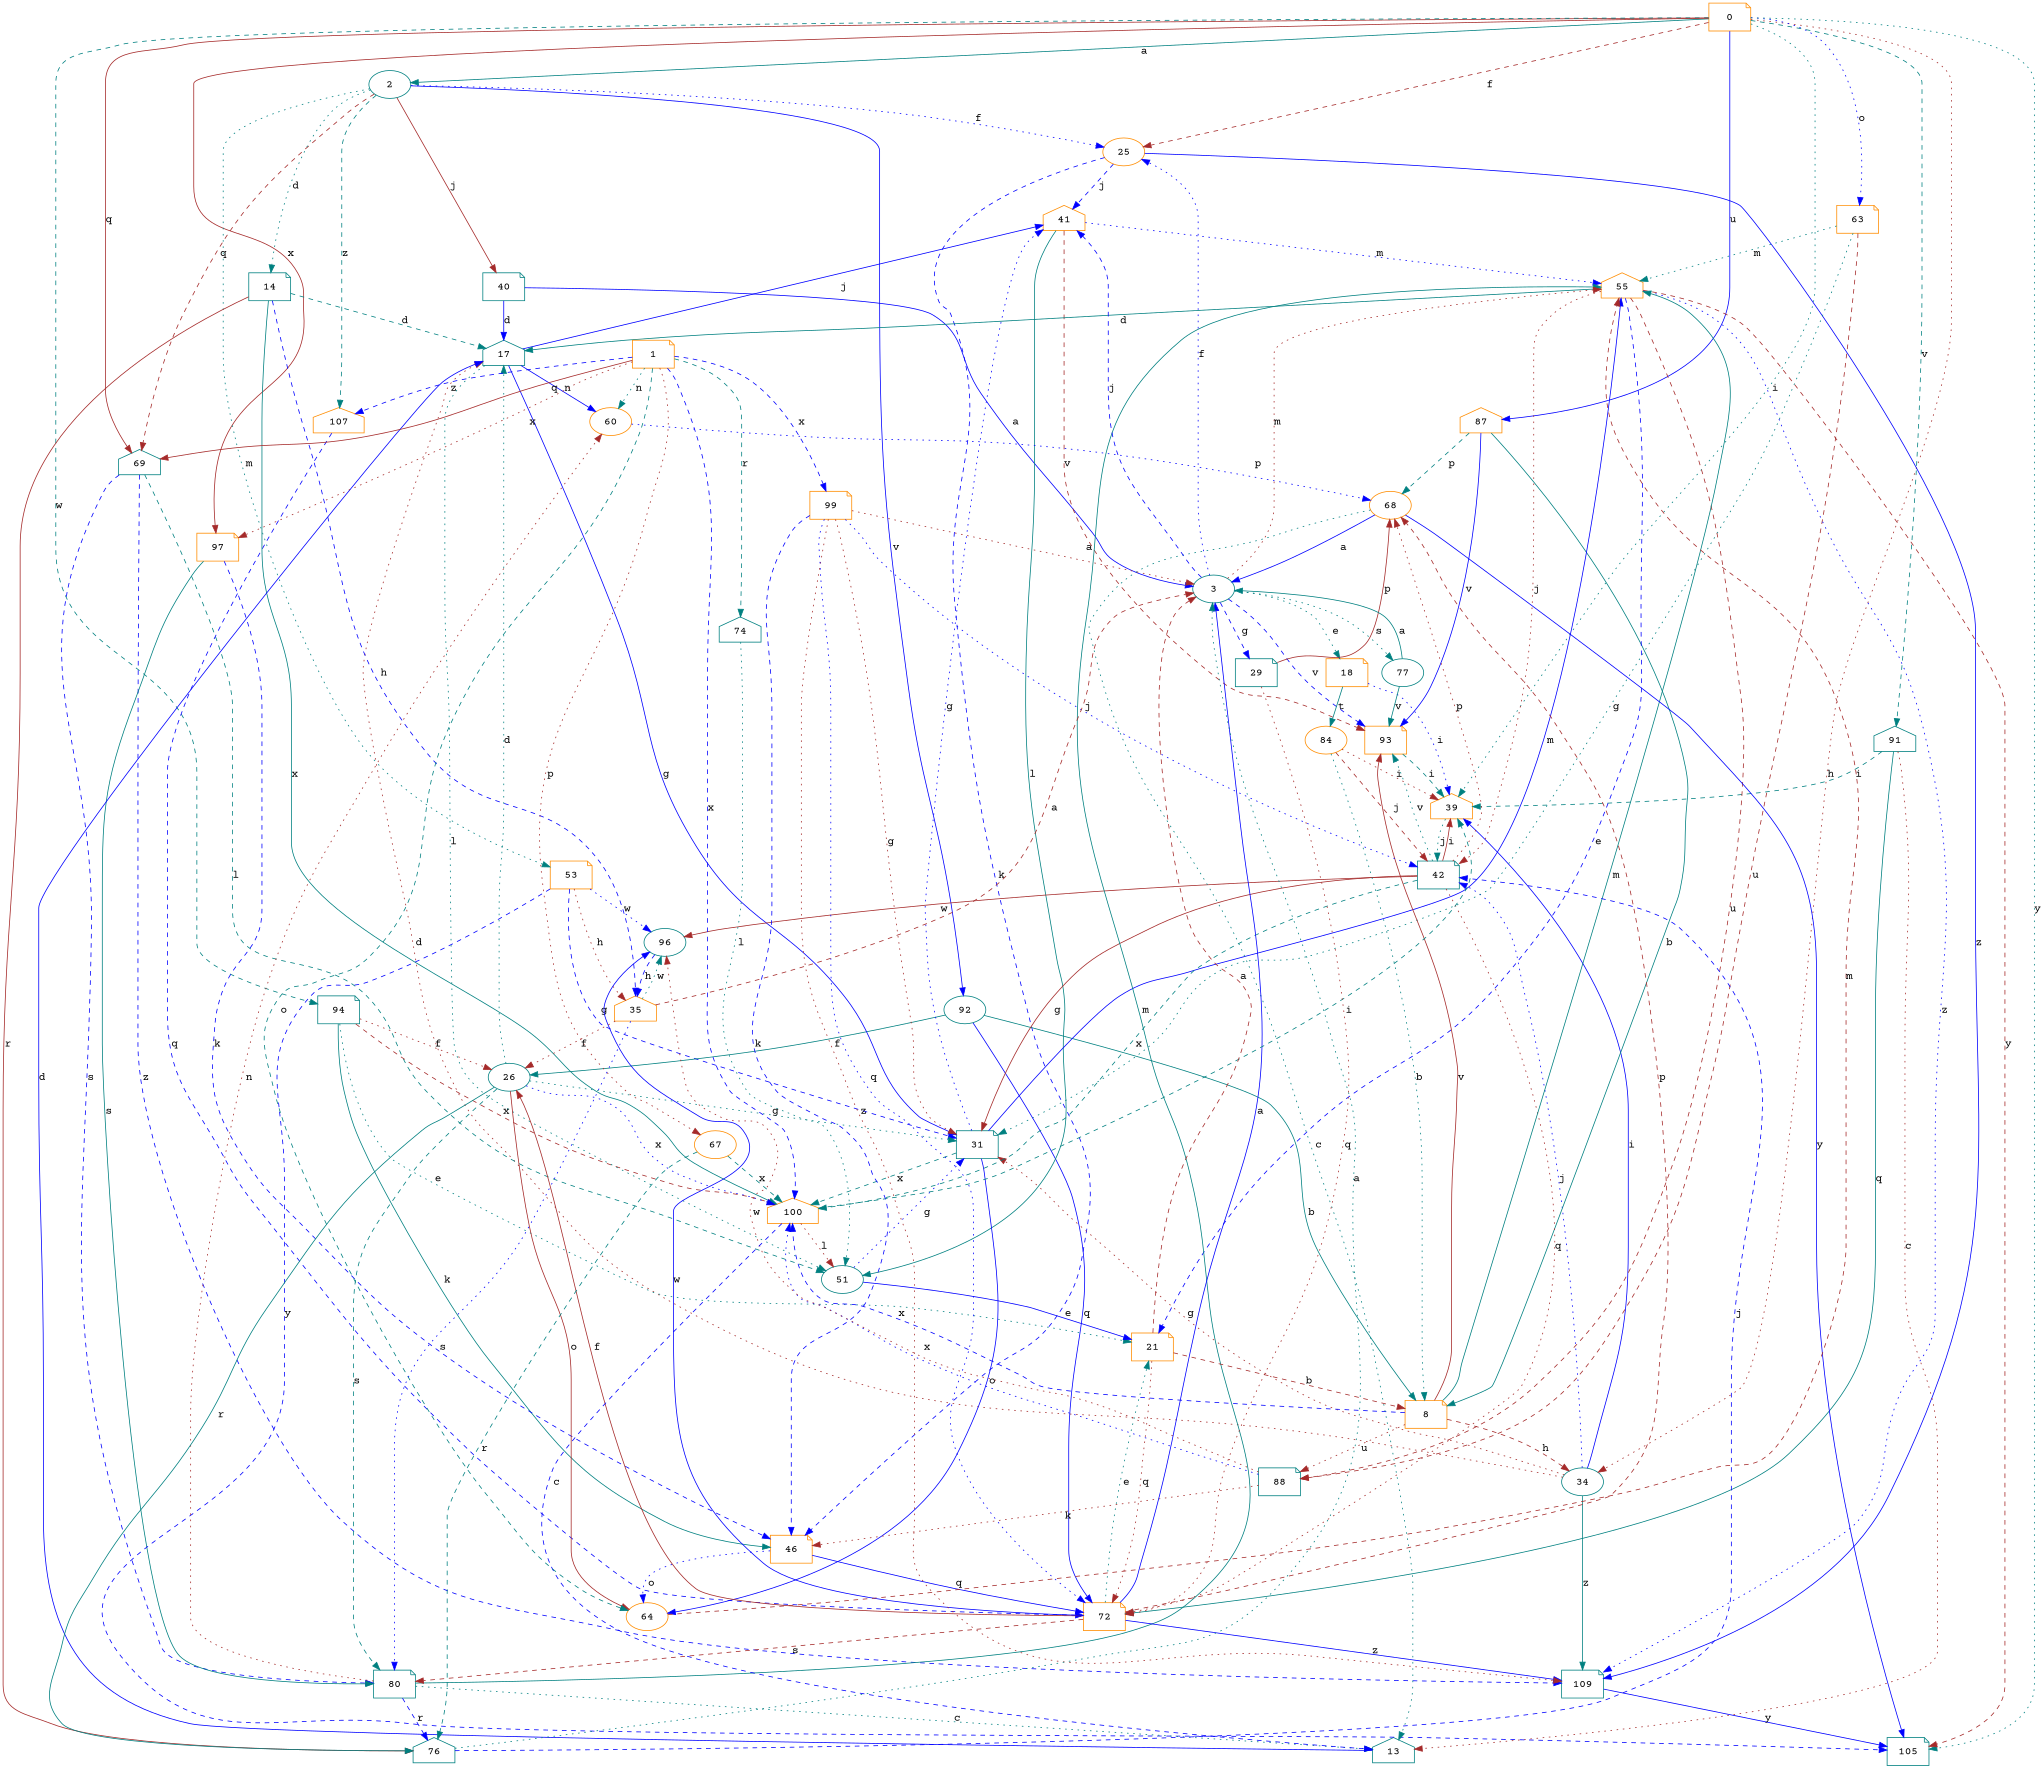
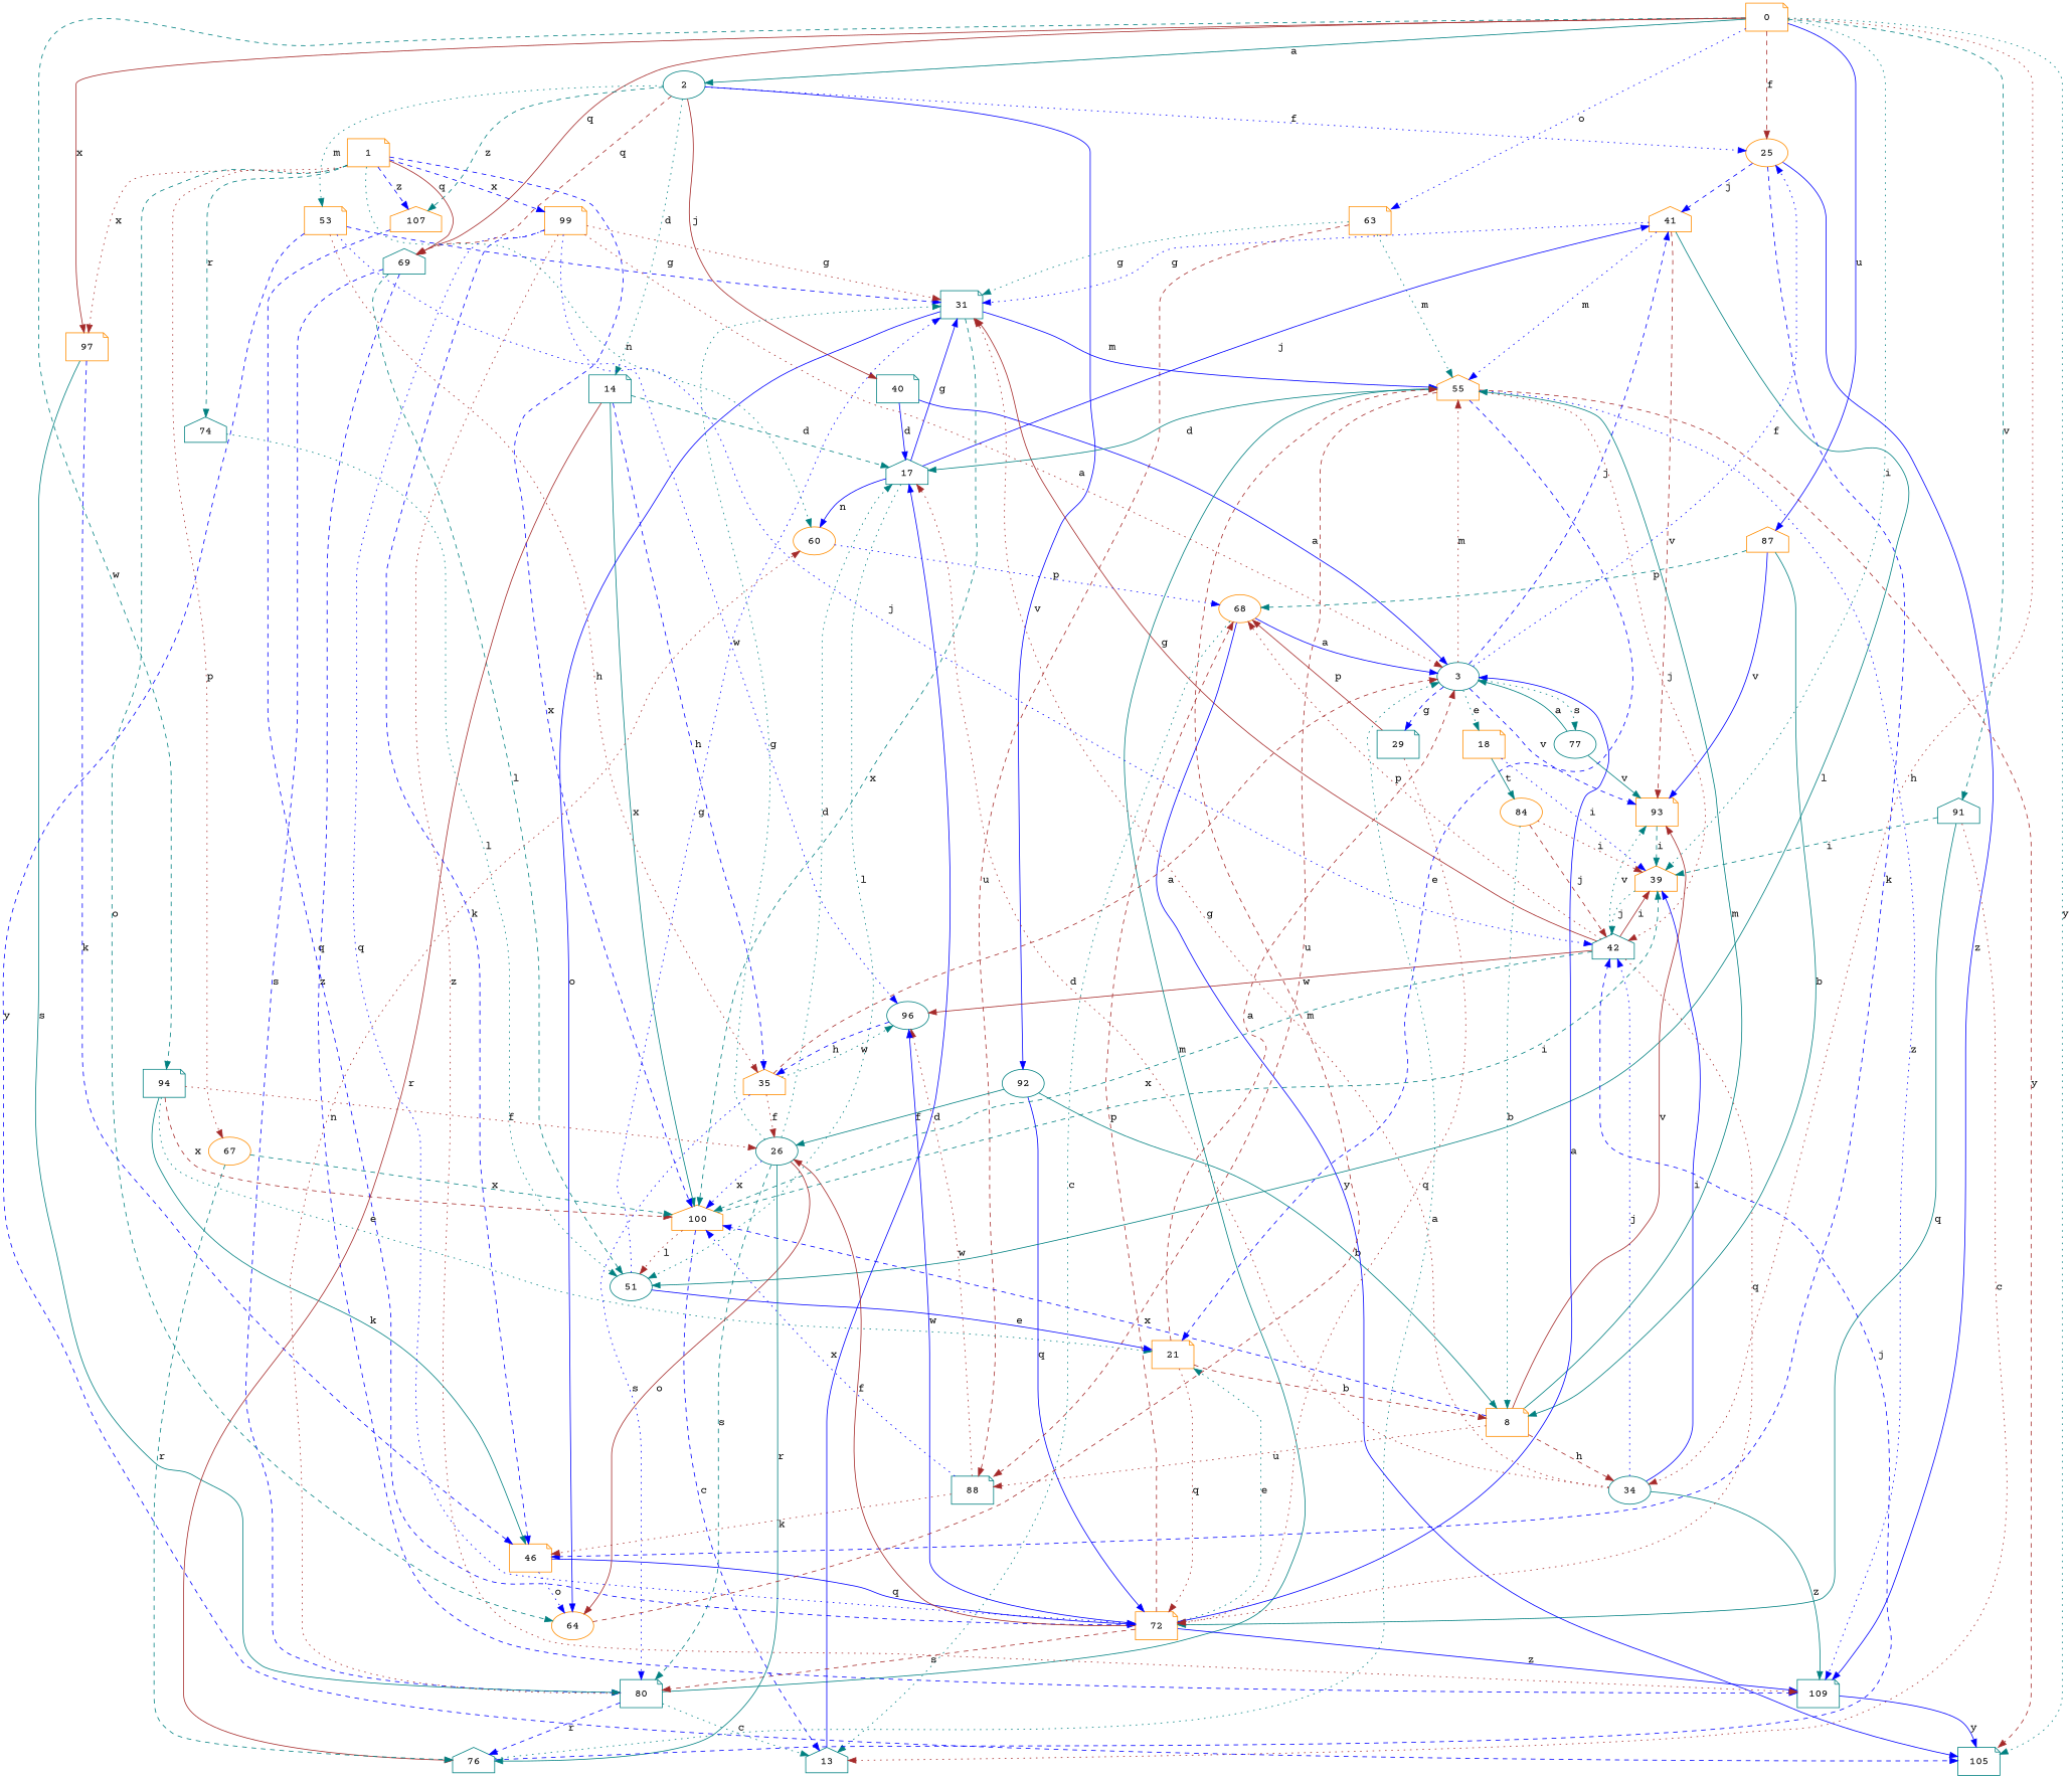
  strict digraph {
    fontname="Courier Prime"
    node [color=darkorange fontname="Courier Prime" shape=note]
    edge [color=blue fontname="Courier Prime" style=dotted]
    0
    2 [color=teal shape=ellipse]
    25 [shape=ellipse]
    34 [color=teal shape=ellipse]
    39 [shape=house]
    63
    69 [color=teal shape=house]
    87 [shape=house]
    91 [color=teal shape=house]
    94 [color=teal]
    97
    105 [color=teal]
    107 [shape=house]
    14 [color=teal]
    40 [color=teal]
    53
    92 [color=teal shape=ellipse]
    41 [shape=house]
    46
    109 [color=teal]
    17 [color=teal shape=house]
    31 [color=teal]
-   42 [color=teal]
+   42 [color=teal shape=house]
    55 [shape=house]
    88 [color=teal]
    51 [color=teal shape=ellipse]
    80 [color=teal]
    93
    8
    68 [shape=ellipse]
    13 [color=teal shape=house]
    72
    100 [shape=house]
    21
    26 [color=teal shape=ellipse]
    1
    60 [shape=ellipse]
    64 [shape=ellipse]
    67 [shape=ellipse]
    74 [color=teal shape=house]
    99
    76 [color=teal shape=house]
    3 [color=teal shape=ellipse]
    35 [shape=house]
    96 [color=teal shape=ellipse]
    18
    29 [color=teal]
    77 [color=teal shape=ellipse]
    84 [shape=ellipse]
    0 -> 2 [color=teal label=a style=solid]
    0 -> 25 [color=brown label=f style=dashed]
    0 -> 34 [color=brown label=h]
    0 -> 39 [color=teal label=i]
    0 -> 63 [label=o]
    0 -> 69 [color=brown label=q style=solid]
    0 -> 87 [label=u style=solid]
    0 -> 91 [color=teal label=v style=dashed]
    0 -> 94 [color=teal label=w style=dashed]
    0 -> 97 [color=brown label=x style=solid]
    0 -> 105 [color=teal label=y]
    2 -> 25 [label=f]
    2 -> 69 [color=brown label=q style=dashed]
    2 -> 107 [color=teal label=z style=dashed]
    2 -> 14 [color=teal label=d]
    2 -> 40 [color=brown label=j style=solid]
    2 -> 53 [color=teal label=m]
    2 -> 92 [label=v style=solid]
    25 -> 41 [label=j style=dashed]
    25 -> 46 [label=k style=dashed]
    25 -> 109 [label=z style=solid]
    34 -> 39 [label=i style=solid]
    34 -> 109 [color=teal label=z style=solid]
    34 -> 17 [color=brown label=d]
    34 -> 31 [color=brown label=g]
    34 -> 42 [label=j]
    39 -> 42 [color=teal label=j]
    63 -> 31 [color=teal label=g]
    63 -> 55 [color=teal label=m]
    63 -> 88 [color=brown label=u style=dashed]
    69 -> 109 [label=z style=dashed]
    69 -> 51 [color=teal label=l style=dashed]
    69 -> 80 [label=s style=dashed]
    87 -> 93 [label=v style=solid]
    87 -> 8 [color=teal label=b style=solid]
    87 -> 68 [color=teal label=p style=dashed]
    91 -> 39 [color=teal label=i style=dashed]
    91 -> 13 [color=brown label=c]
    91 -> 72 [color=teal label=q style=solid]
    94 -> 46 [color=teal label=k style=solid]
    94 -> 100 [color=brown label=x style=dashed]
    94 -> 21 [color=teal label=e]
    94 -> 26 [color=brown label=f]
    97 -> 46 [label=k style=dashed]
    97 -> 80 [color=teal label=s style=solid]
    107 -> 72 [label=q style=dashed]
    14 -> 17 [color=teal label=d style=dashed]
    14 -> 100 [color=teal label=x style=solid]
    14 -> 76 [color=brown label=r style=solid]
    14 -> 35 [label=h style=dashed]
    40 -> 17 [label=d style=solid]
    40 -> 3 [label=a style=solid]
    53 -> 105 [label=y style=dashed]
    53 -> 31 [label=g style=dashed]
    53 -> 35 [color=brown label=h]
    53 -> 96 [label=w]
    92 -> 8 [color=teal label=b style=solid]
    92 -> 72 [label=q style=solid]
    92 -> 26 [color=teal label=f style=solid]
-   31 -> 41 [label=g]
+   41 -> 31 [label=g]
    41 -> 55 [label=m]
    41 -> 51 [color=teal label=l style=solid]
    41 -> 93 [color=brown label=v style=dashed]
    46 -> 72 [label=q style=solid]
    46 -> 64 [label=o]
    109 -> 105 [label=y style=solid]
    17 -> 41 [label=j style=solid]
    17 -> 31 [label=g style=solid]
    17 -> 51 [color=teal label=l]
    17 -> 60 [label=n style=solid]
    31 -> 55 [label=m style=solid]
    31 -> 100 [color=teal label=x style=dashed]
    31 -> 64 [label=o style=solid]
    42 -> 39 [color=brown label=i style=solid]
    42 -> 31 [color=brown label=g style=solid]
    42 -> 93 [color=teal label=v]
    42 -> 68 [color=brown label=p]
    42 -> 72 [color=brown label=q]
    42 -> 100 [color=teal label=x style=dashed]
    42 -> 96 [color=brown label=w style=solid]
    55 -> 105 [color=brown label=y style=dashed]
    55 -> 109 [label=z]
    55 -> 17 [color=teal label=d style=solid]
    55 -> 42 [color=brown label=j]
    55 -> 88 [color=brown label=u style=dashed]
    55 -> 21 [label=e style=dashed]
    88 -> 46 [color=brown label=k]
    88 -> 100 [label=x]
    88 -> 96 [color=brown label=w]
    51 -> 31 [label=g]
    51 -> 21 [label=e style=solid]
    80 -> 55 [color=teal label=m style=solid]
    80 -> 13 [color=teal label=c]
    80 -> 60 [color=brown label=n]
    80 -> 76 [label=r style=dashed]
    93 -> 39 [color=teal label=i style=dashed]
    8 -> 34 [color=brown label=h style=dashed]
    8 -> 55 [color=teal label=m style=solid]
    8 -> 88 [color=brown label=u]
    8 -> 93 [color=brown label=v style=solid]
    8 -> 100 [label=x style=dashed]
    68 -> 105 [label=y style=solid]
    68 -> 13 [color=teal label=c]
    68 -> 3 [label=a style=solid]
    13 -> 17 [label=d style=solid]
    72 -> 109 [label=z style=solid]
    72 -> 80 [color=brown label=s style=dashed]
    72 -> 68 [color=brown label=p style=dashed]
    72 -> 21 [color=teal label=e]
    72 -> 26 [color=brown label=f style=solid]
    72 -> 3 [label=a style=solid]
    72 -> 96 [label=w style=solid]
    100 -> 39 [color=teal label=i style=dashed]
    100 -> 51 [color=brown label=l]
    100 -> 13 [label=c style=dashed]
    21 -> 8 [color=brown label=b style=dashed]
    21 -> 72 [color=brown label=q]
    21 -> 3 [color=brown label=a style=dashed]
    26 -> 17 [color=teal label=d]
    26 -> 31 [color=teal label=g]
    26 -> 80 [color=teal label=s style=dashed]
    26 -> 100 [label=x]
    26 -> 64 [color=brown label=o style=solid]
    26 -> 76 [color=teal label=r style=solid]
    1 -> 69 [color=brown label=q style=solid]
    1 -> 97 [color=brown label=x]
    1 -> 107 [label=z style=dashed]
    1 -> 100 [label=x style=dashed]
    1 -> 60 [color=teal label=n]
    1 -> 64 [color=teal label=o style=dashed]
    1 -> 67 [color=brown label=p]
    1 -> 74 [color=teal label=r style=dashed]
    1 -> 99 [label=x style=dashed]
    60 -> 68 [label=p]
    64 -> 55 [color=brown label=m style=dashed]
    67 -> 100 [color=teal label=x style=dashed]
    67 -> 76 [color=teal label=r style=dashed]
    74 -> 51 [color=teal label=l]
    99 -> 46 [label=k style=dashed]
    99 -> 109 [color=brown label=z]
    99 -> 31 [color=brown label=g]
    99 -> 42 [label=j]
    99 -> 72 [label=q]
    99 -> 3 [color=brown label=a]
    76 -> 42 [label=j style=dashed]
    76 -> 3 [color=teal label=a]
    3 -> 25 [label=f]
    3 -> 41 [label=j style=dashed]
    3 -> 55 [color=brown label=m]
    3 -> 93 [label=v style=dashed]
    3 -> 18 [color=teal label=e]
    3 -> 29 [label=g style=dashed]
    3 -> 77 [color=teal label=s]
    35 -> 80 [label=s]
    35 -> 26 [color=brown label=f]
    35 -> 3 [color=brown label=a style=dashed]
    35 -> 96 [color=teal label=w]
    96 -> 35 [label=h style=dashed]
    18 -> 39 [label=i]
    18 -> 84 [color=teal label=t style=solid]
    29 -> 68 [color=brown label=p style=solid]
    29 -> 72 [color=brown label=q]
    77 -> 93 [color=teal label=v style=solid]
    77 -> 3 [color=teal label=a style=solid]
    84 -> 39 [color=brown label=i]
    84 -> 42 [color=brown label=j style=dashed]
    84 -> 8 [color=teal label=b]
  }
